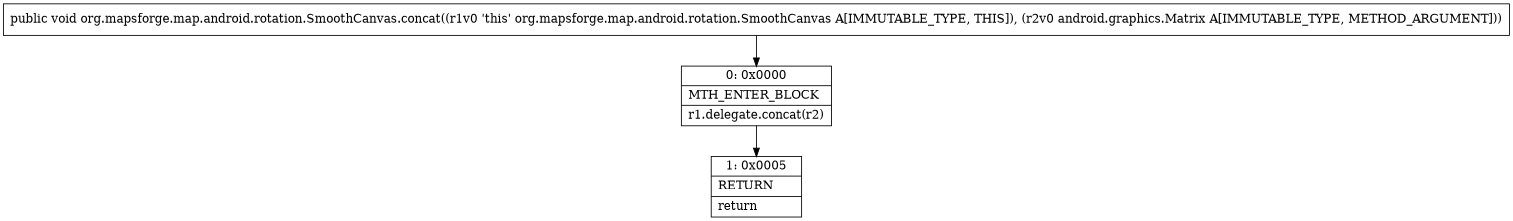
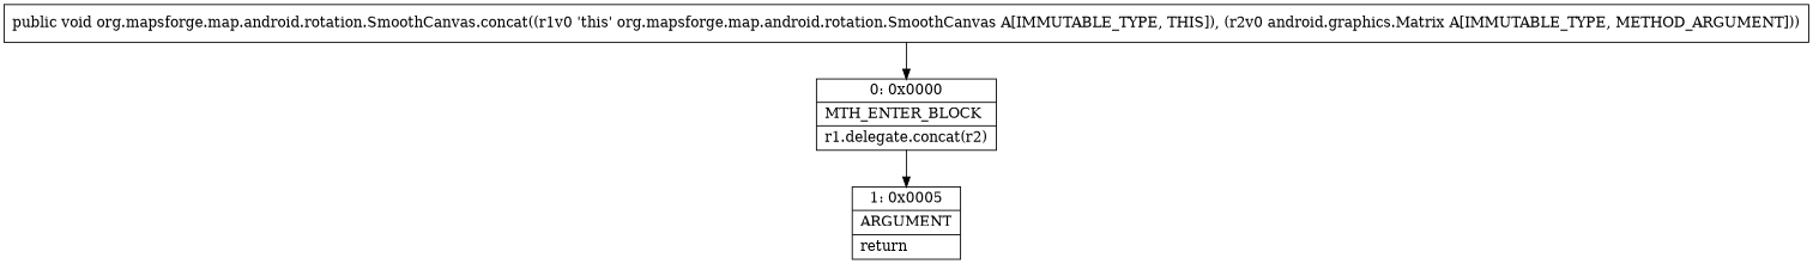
  digraph {
    node [shape=record]
    n1 [label="{0\:\ 0x0000|MTH_ENTER_BLOCK\l|r1.delegate.concat(r2)\l}"]
-   n2 [label="{1\:\ 0x0005|RETURN\l|return\l}"]
+   n2 [label="{1\:\ 0x0005|ARGUMENT\l|return\l}"]
    n3 [label="{public void org.mapsforge.map.android.rotation.SmoothCanvas.concat((r1v0 'this' org.mapsforge.map.android.rotation.SmoothCanvas A[IMMUTABLE_TYPE, THIS]), (r2v0 android.graphics.Matrix A[IMMUTABLE_TYPE, METHOD_ARGUMENT])) }"]
    n1 -> n2
    n3 -> n1
  }
